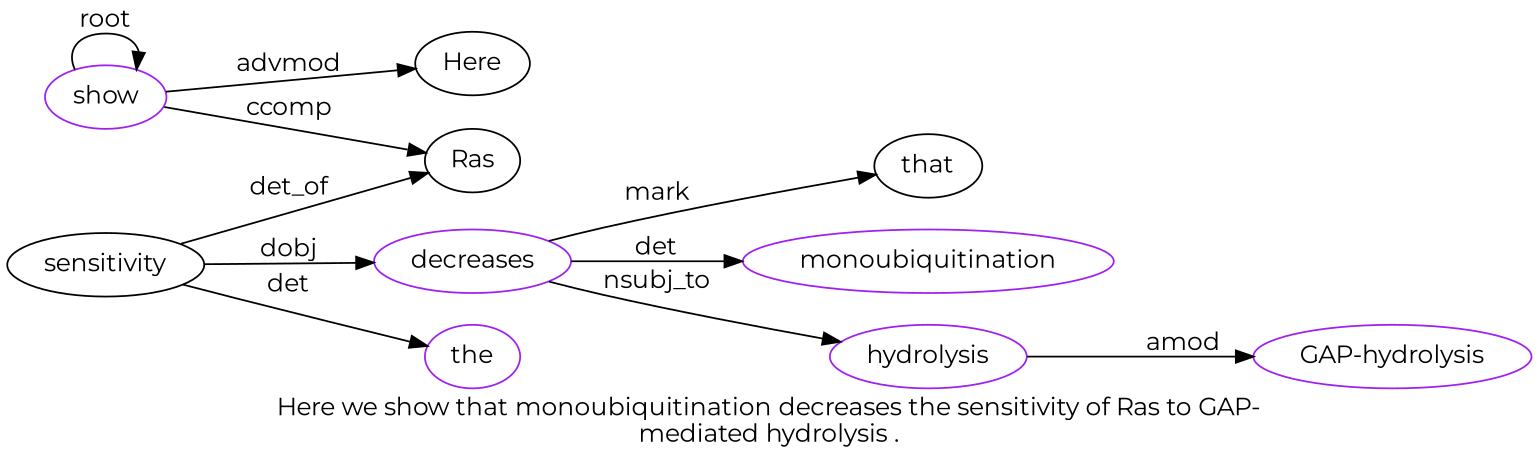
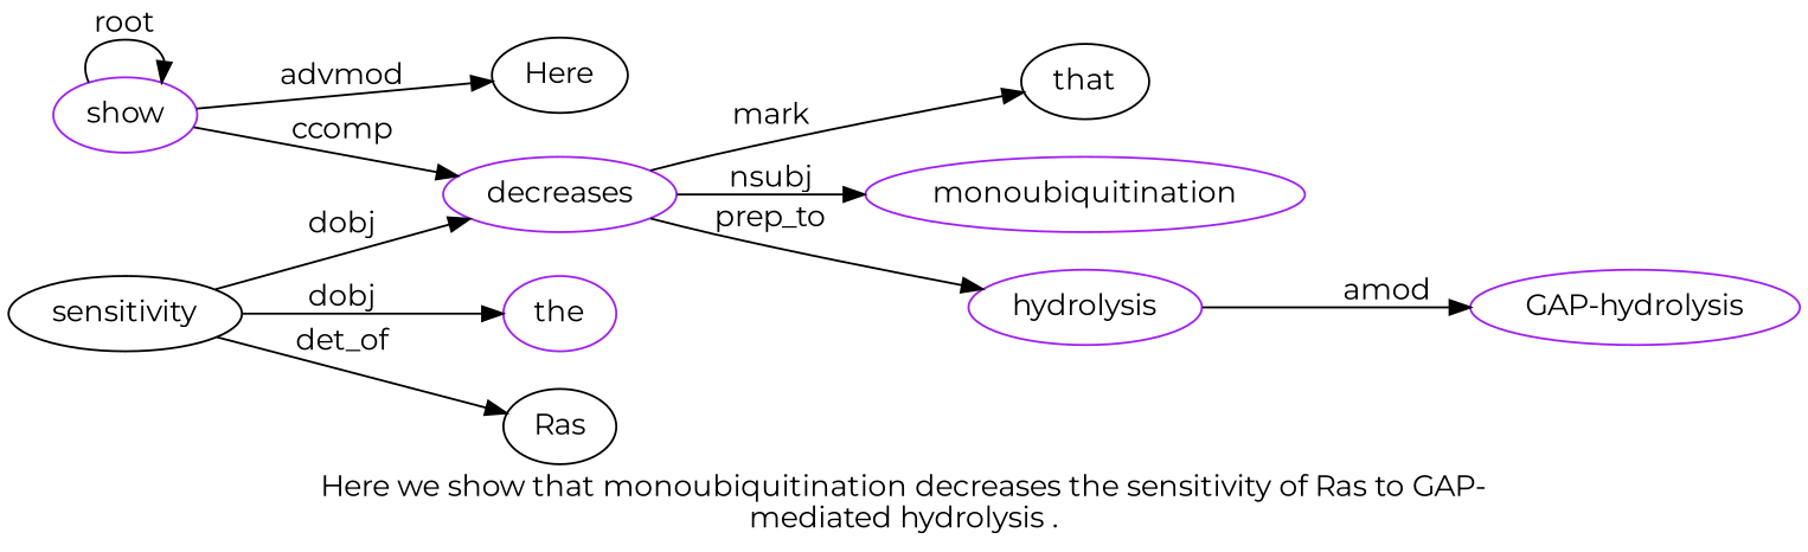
  digraph {
    fontname=Montserrat
    label="Here we show that monoubiquitination decreases the sensitivity of Ras to GAP-\nmediated hydrolysis ."
    rankdir=LR
    node [color=purple fillcolor=white fontname=Montserrat style=filled]
    edge [fontname=Montserrat]
    n1 [label=show]
    n2 [color=black label=Here]
    n3 [label=decreases]
    n4 [color=black label=that]
    n5 [label=monoubiquitination]
    n6 [label=hydrolysis]
    n7 [color=black label=sensitivity]
    n8 [label=the]
    n9 [color=black label=Ras]
    n10 [label="GAP-hydrolysis"]
    n1 -> n1 [label=root]
    n1 -> n2 [label=advmod]
-   n1 -> n9 [label=ccomp]
+   n1 -> n3 [label=ccomp]
    n3 -> n4 [label=mark]
-   n3 -> n5 [label=det]
-   n3 -> n6 [label=nsubj_to]
+   n3 -> n5 [label=nsubj]
+   n3 -> n6 [label=prep_to]
    n6 -> n10 [label=amod]
    n7 -> n3 [label=dobj]
-   n7 -> n8 [label=det]
+   n7 -> n8 [label=dobj]
    n7 -> n9 [label=det_of]
  }
